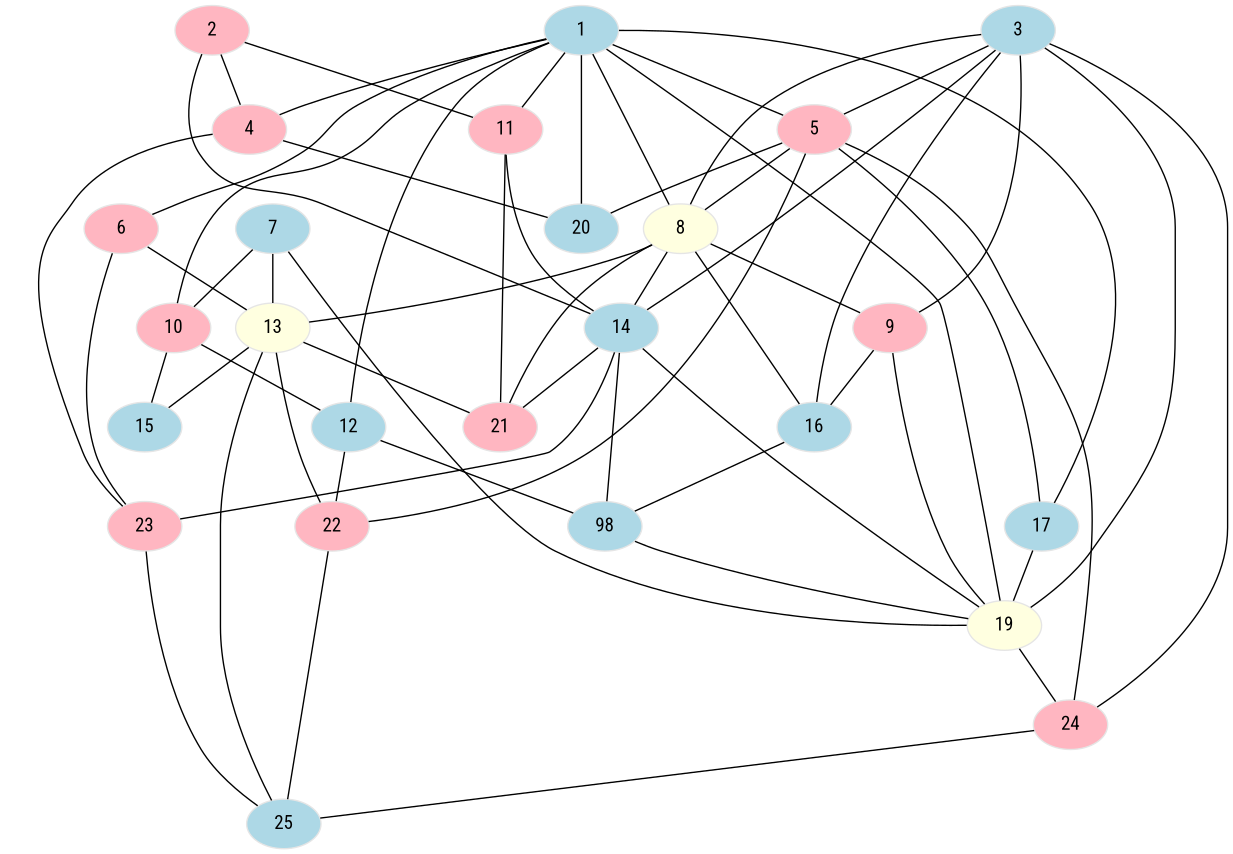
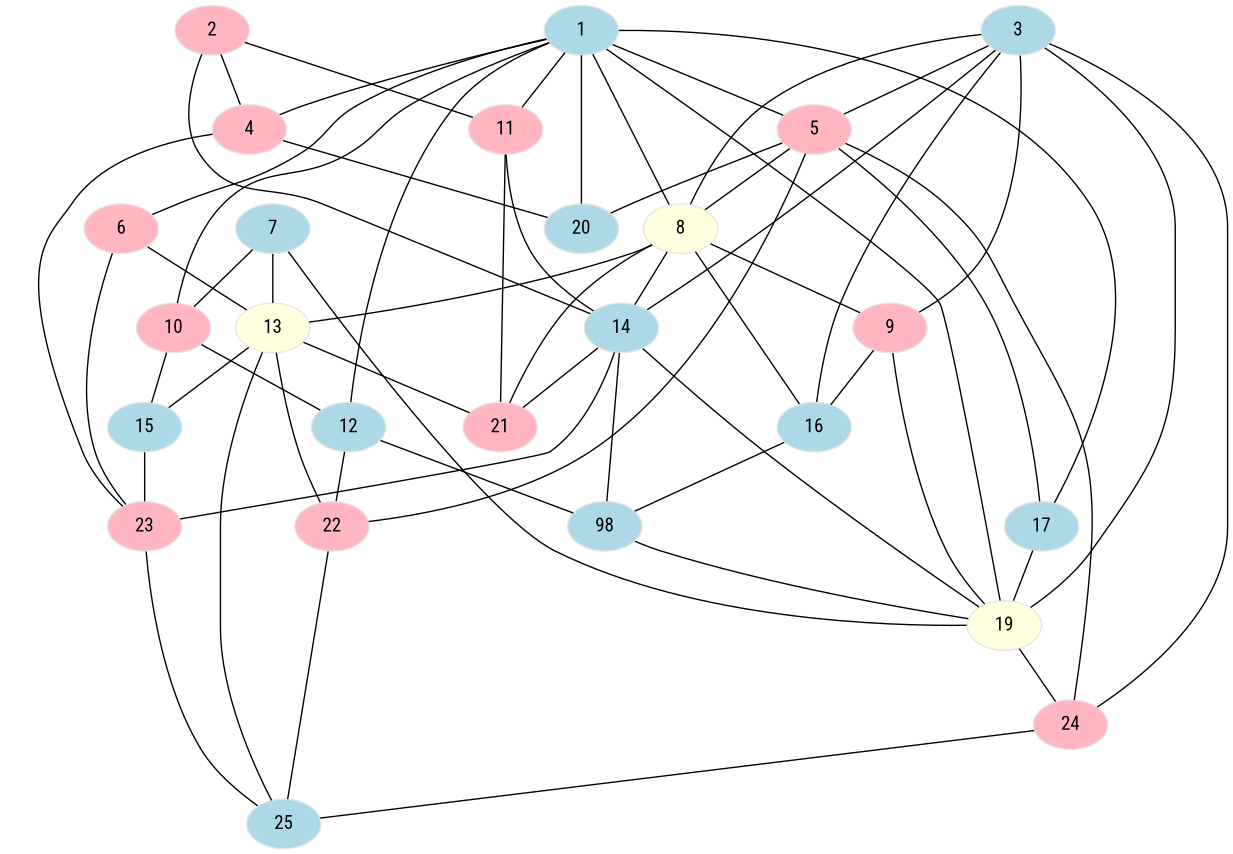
  graph {
    fontname="Roboto Condensed"
    node [color=gray90 fillcolor=lightpink fontname="Roboto Condensed" style=filled]
    edge [fontname="Roboto Condensed" weight=1.0]
    4
    1 [fillcolor=lightblue]
    5
    6
    8 [fillcolor=lightyellow]
    10
    11
    12 [fillcolor=lightblue]
    17 [fillcolor=lightblue]
    19 [fillcolor=lightyellow]
    20 [fillcolor=lightblue]
    23
    24
    22
    13 [fillcolor=lightyellow]
    14 [fillcolor=lightblue]
    9
    16 [fillcolor=lightblue]
    21
    15 [fillcolor=lightblue]
    n21 [fillcolor=lightblue label=98]
    2
    3 [fillcolor=lightblue]
    25 [fillcolor=lightblue]
    7 [fillcolor=lightblue]
    4 -- 20
    4 -- 23
    1 -- 4
    1 -- 5 [weight=2.0]
    1 -- 6
    1 -- 8
    1 -- 10
    1 -- 11
    1 -- 12
    1 -- 17
    1 -- 19
    1 -- 20 [weight=2.0]
    5 -- 8
    5 -- 17
    5 -- 20
    5 -- 24
    5 -- 22
    6 -- 23
    6 -- 13 [weight=2.0]
    8 -- 13 [weight=2.0]
    8 -- 14 [weight=2.0]
    8 -- 9
    8 -- 16
    8 -- 21
    10 -- 12
    10 -- 15
    11 -- 14
    11 -- 21
    12 -- 22
    12 -- n21
    17 -- 19 [weight=2.0]
    19 -- 24
    23 -- 25
    24 -- 25
    22 -- 25
    13 -- 22
    13 -- 21
    13 -- 15
    13 -- 25
    14 -- 19
    14 -- 23
    14 -- 21
    14 -- n21
    9 -- 19
    9 -- 16
    16 -- n21
+   15 -- 23
    n21 -- 19
    2 -- 4
    2 -- 11
    2 -- 14 [weight=2.0]
    3 -- 5
    3 -- 8
    3 -- 19 [weight=2.0]
    3 -- 24
    3 -- 14
    3 -- 9
    3 -- 16
    7 -- 10
    7 -- 19
    7 -- 13 [weight=2.0]
  }
